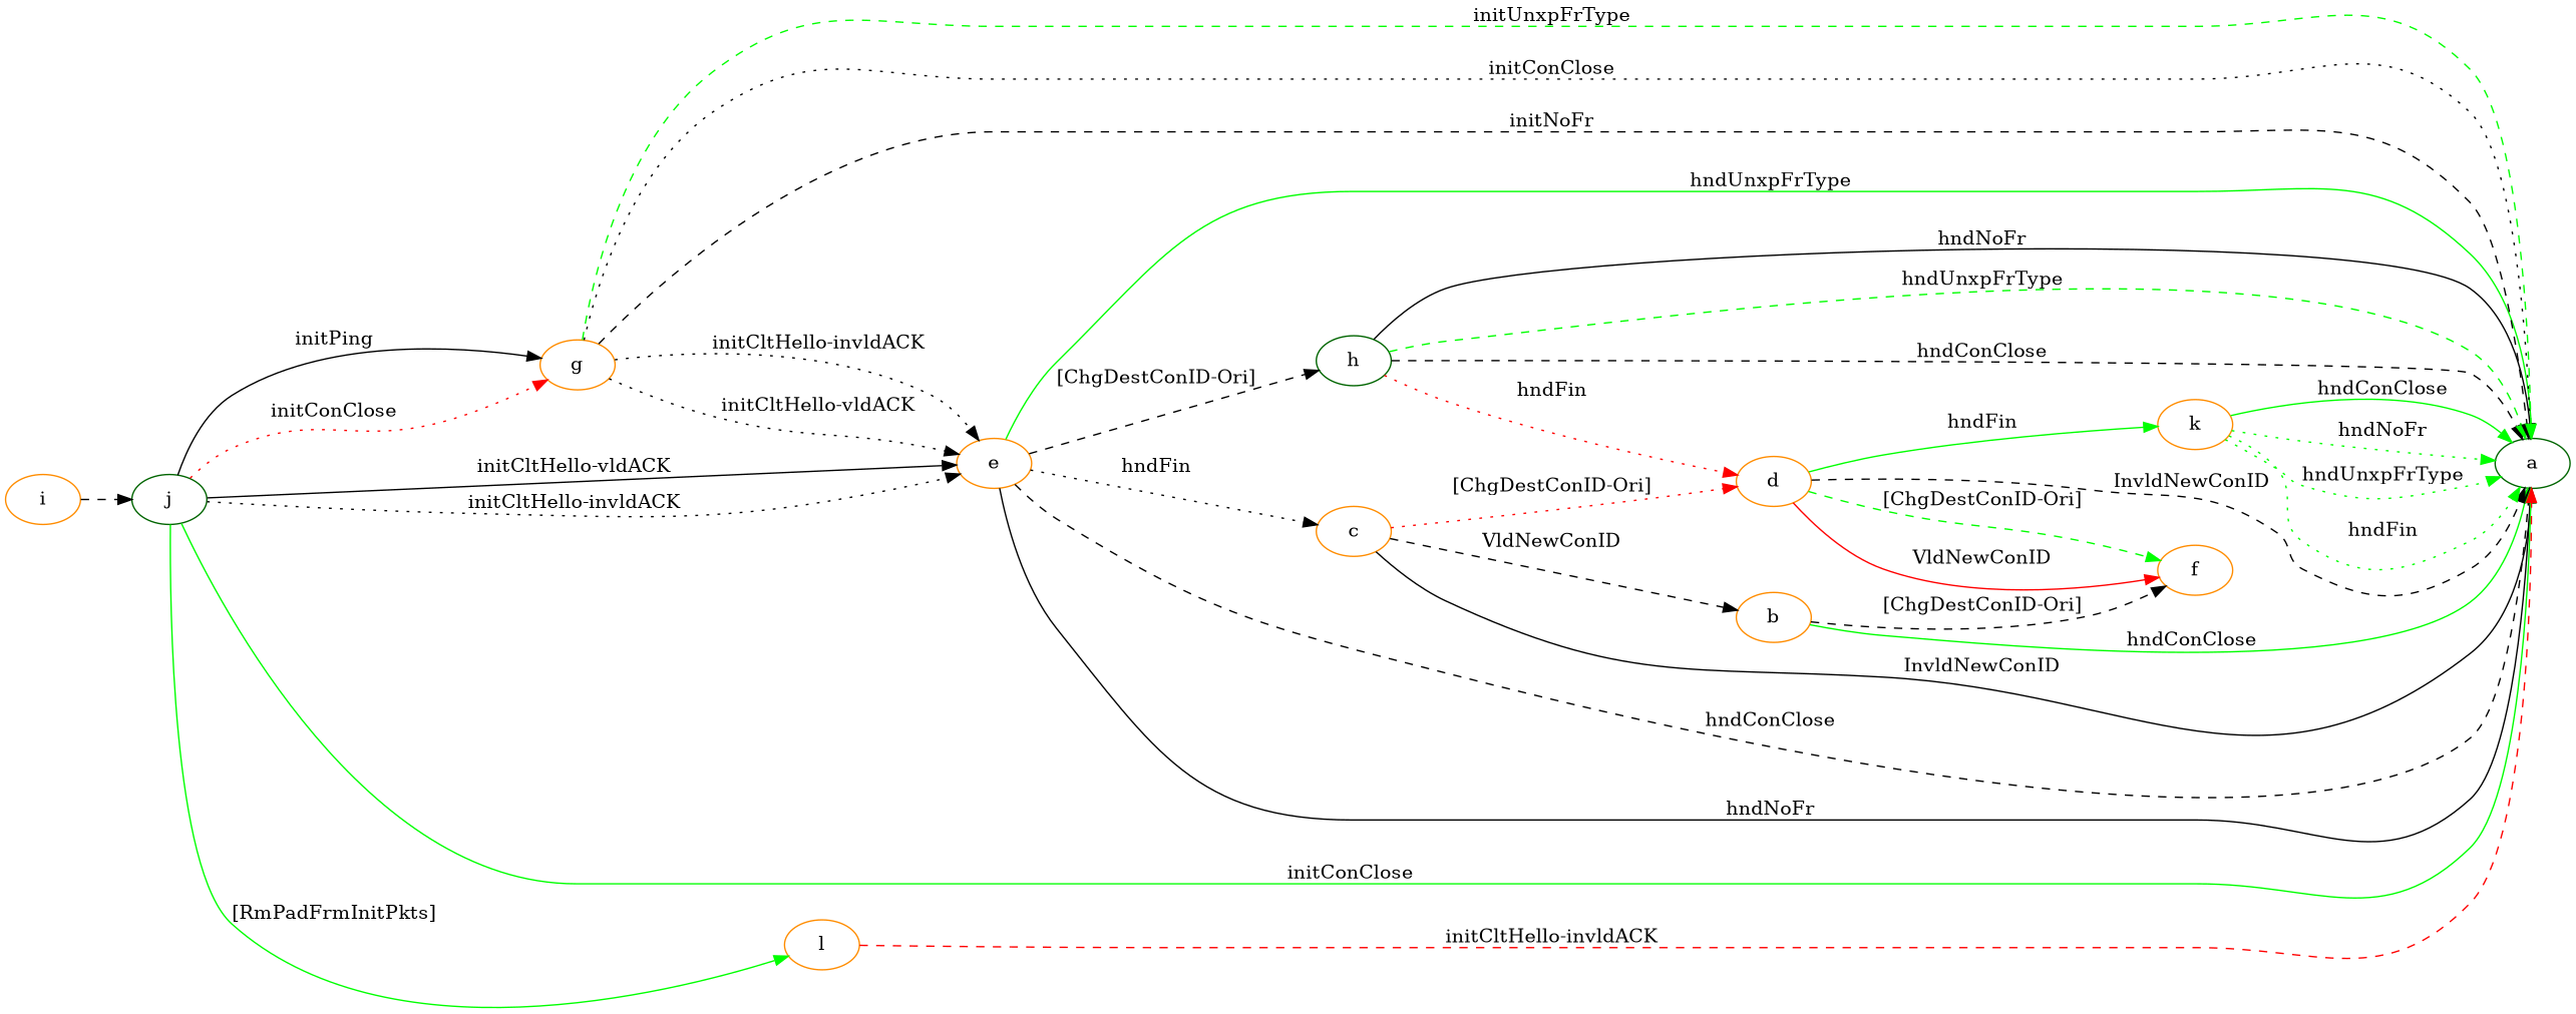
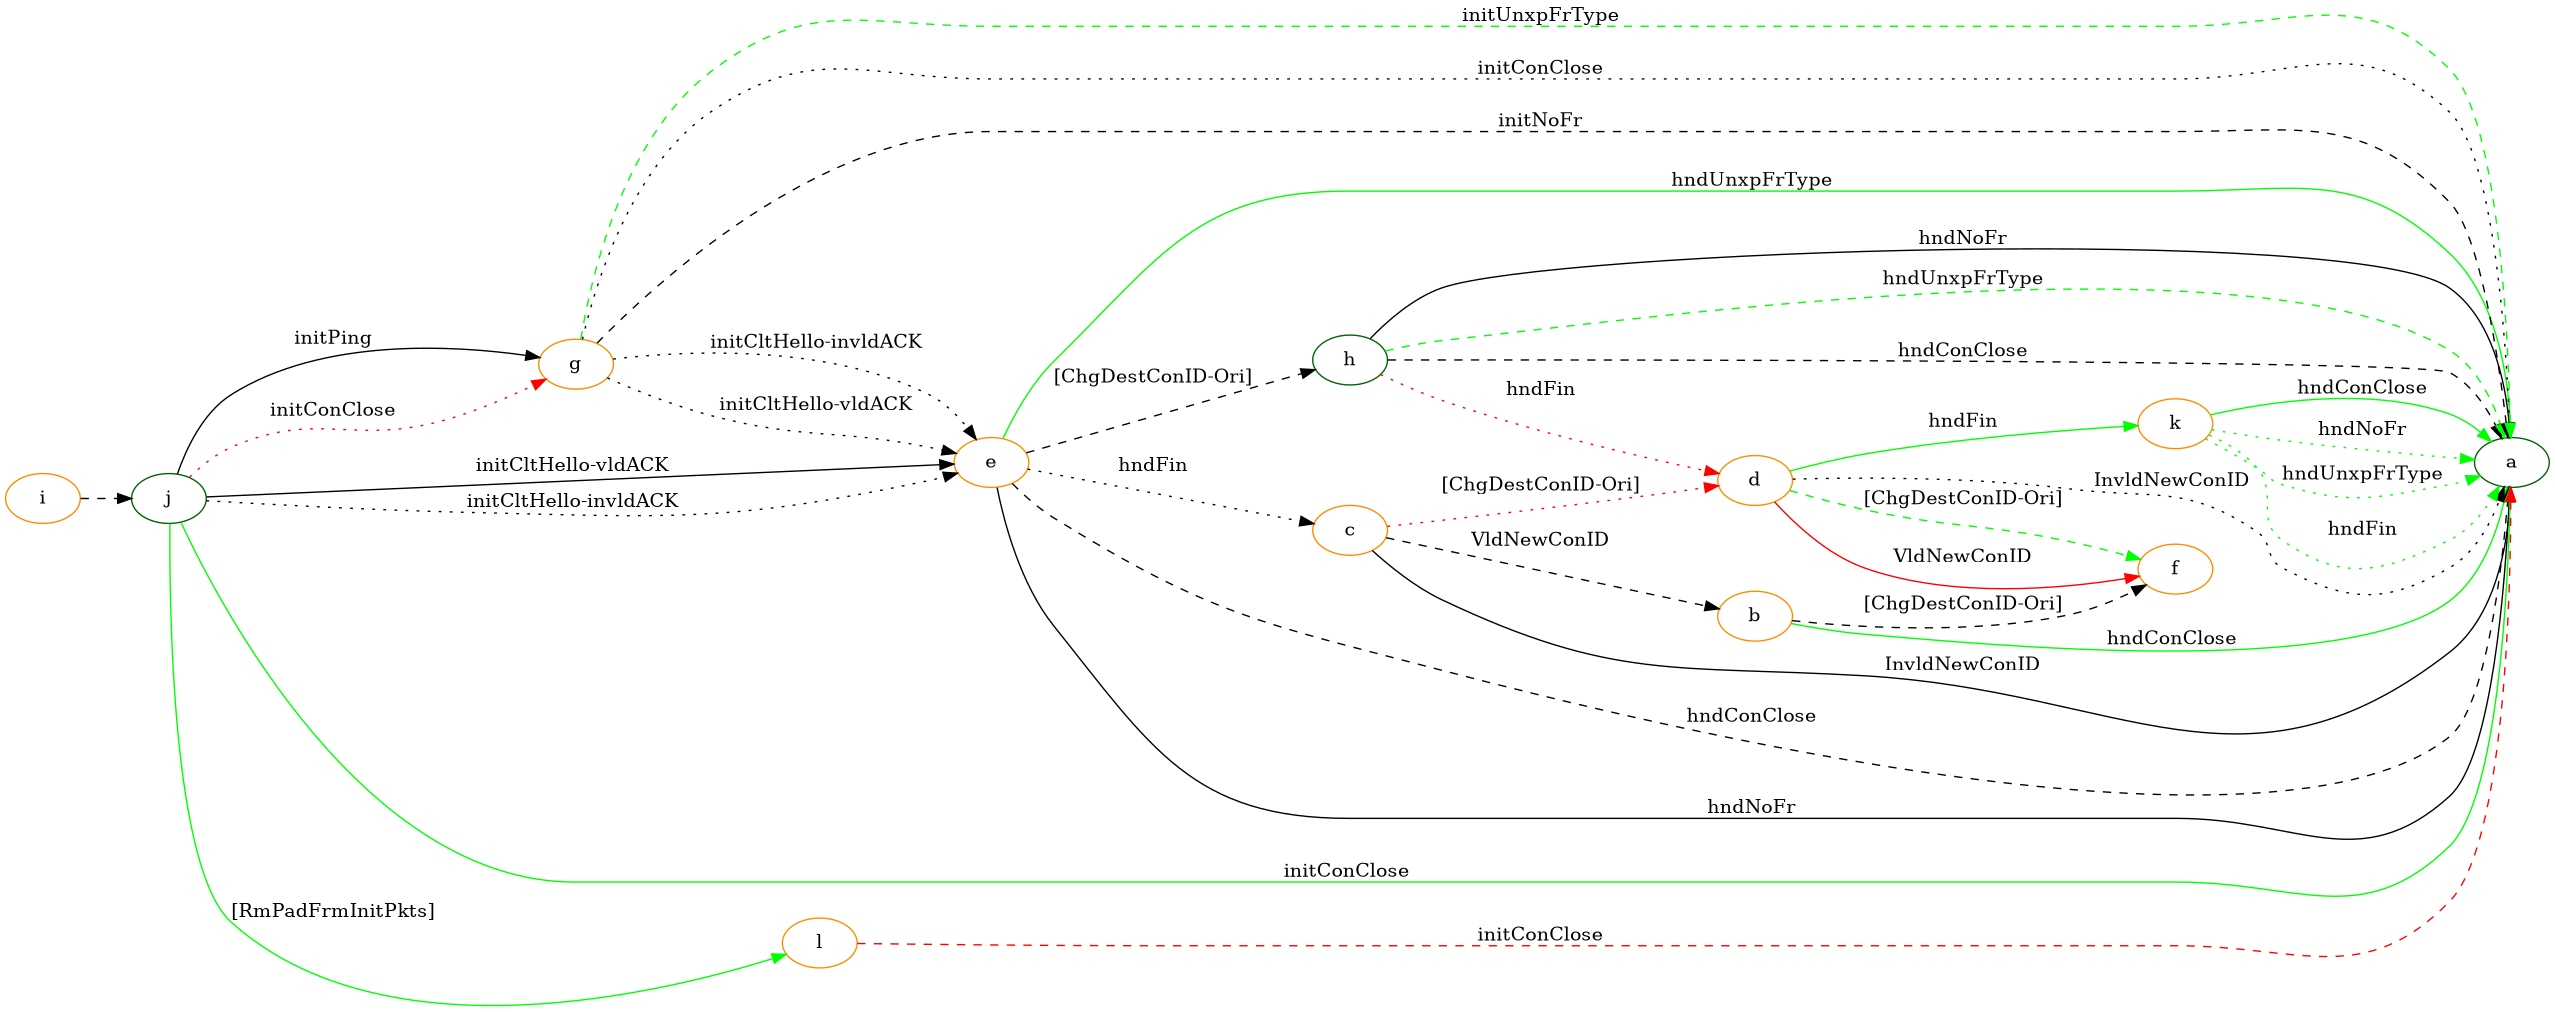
  digraph {
    rankdir=LR
    node [color=darkorange]
    edge [style=dashed]
    b
    f
    a [color=darkgreen]
    c
    d
    k
    e
    h [color=darkgreen]
    g
    j [color=darkgreen]
    i
    l
    b -> f [label="[ChgDestConID-Ori] "]
    b -> a [color=green label="hndConClose " style=solid]
    c -> b [label="VldNewConID "]
    c -> a [label="InvldNewConID " style=solid]
    c -> d [color=red label="[ChgDestConID-Ori] " style=dotted]
    d -> f [color=green label="[ChgDestConID-Ori] "]
    d -> f [color=red label="VldNewConID " style=solid]
-   d -> a [label="InvldNewConID "]
+   d -> a [label="InvldNewConID " style=dotted]
    d -> k [color=green label="hndFin " style=solid]
    k -> a [color=green label="hndFin " style=dotted]
    k -> a [color=green label="hndConClose " style=solid]
    k -> a [color=green label="hndNoFr " style=dotted]
    k -> a [color=green label="hndUnxpFrType " style=dotted]
    e -> a [label="hndConClose "]
    e -> a [label="hndNoFr " style=solid]
    e -> a [color=green label="hndUnxpFrType " style=solid]
    e -> c [label="hndFin " style=dotted]
    e -> h [label="[ChgDestConID-Ori] "]
    h -> a [label="hndConClose "]
    h -> a [label="hndNoFr " style=solid]
    h -> a [color=green label="hndUnxpFrType "]
    h -> d [color=red label="hndFin " style=dotted]
    g -> a [label="initConClose " style=dotted]
    g -> a [label="initNoFr "]
    g -> a [color=green label="initUnxpFrType "]
    g -> e [label="initCltHello-vldACK " style=dotted]
    g -> e [label="initCltHello-invldACK " style=dotted]
    j -> a [color=green label="initConClose " style=solid]
    j -> e [label="initCltHello-vldACK " style=solid]
    j -> e [label="initCltHello-invldACK " style=dotted]
    j -> g [label="initPing " style=solid]
    j -> g [color=red label="initConClose " style=dotted]
    j -> l [color=green label="[RmPadFrmInitPkts] " style=solid]
    i -> j
-   l -> a [color=red label="initCltHello-invldACK "]
+   l -> a [color=red label="initConClose "]
  }
